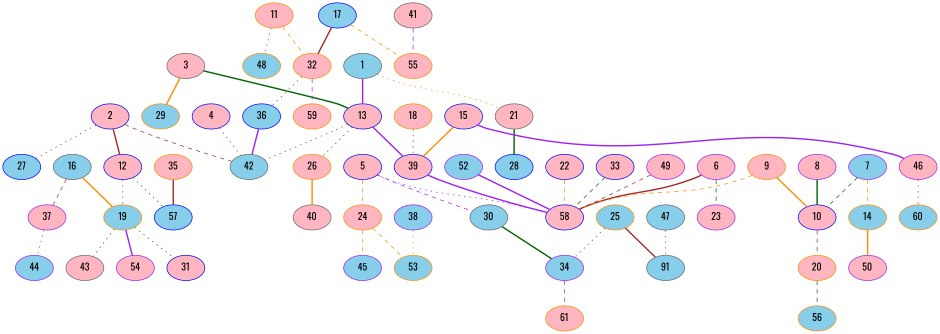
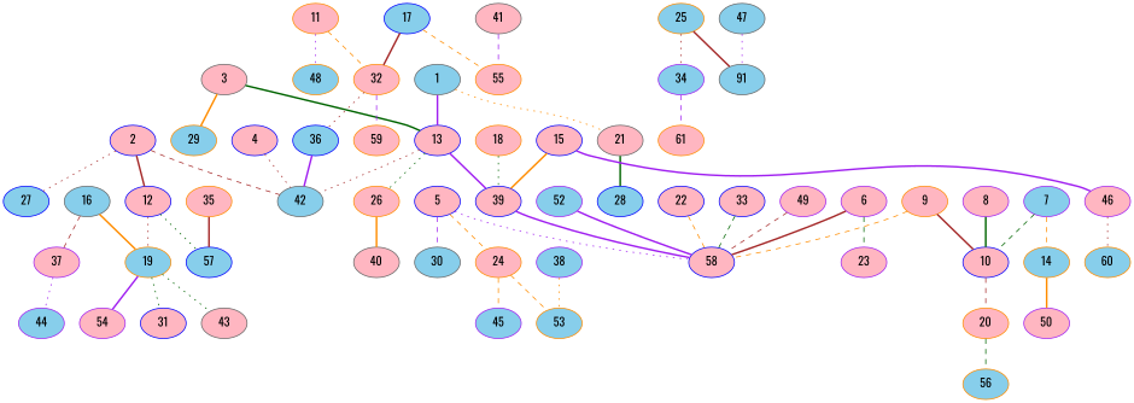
  graph {
    fontname=Oswald
    node [color=darkorange fillcolor=lightpink fontname=Oswald style=filled]
    edge [color=darkorange fontname=Oswald style=bold weight=1.0]
    1 [color=gray40 fillcolor=skyblue]
    13 [color=blue]
    21 [color=gray40]
    42 [color=gray40 fillcolor=skyblue]
    26
    39 [color=blue]
    28 [color=blue fillcolor=skyblue]
    2 [color=blue]
    12 [color=blue]
    27 [color=blue fillcolor=skyblue]
    19 [fillcolor=skyblue]
    57 [color=blue fillcolor=skyblue]
    3 [color=gray40]
    29 [fillcolor=skyblue]
    4 [color=blue]
    24
    5 [color=blue]
    30 [color=gray40 fillcolor=skyblue]
    58 [color=blue]
    45 [color=purple fillcolor=skyblue]
    53 [fillcolor=skyblue]
    34 [color=purple fillcolor=skyblue]
    6 [color=purple]
    23 [color=purple]
    7 [color=purple fillcolor=skyblue]
    10 [color=blue]
    14 [fillcolor=skyblue]
    20
    50 [color=purple]
    8 [color=purple]
    9
    56 [fillcolor=skyblue]
    11
    32
    48 [fillcolor=skyblue]
    36 [color=blue fillcolor=skyblue]
    59
    31 [color=blue]
    43 [color=gray40]
    54 [color=purple]
    40 [color=gray40]
    15 [color=blue]
    46 [color=purple]
    60 [fillcolor=skyblue]
    16 [color=gray40 fillcolor=skyblue]
    37 [color=purple]
    44 [color=purple fillcolor=skyblue]
    17 [color=blue fillcolor=skyblue]
    55
    18
    22 [color=blue]
    25 [fillcolor=skyblue]
    n53 [color=gray40 fillcolor=skyblue label=91]
    61
    33 [color=blue]
    35
    38 [color=purple fillcolor=skyblue]
    41 [color=gray40]
    47 [color=gray40 fillcolor=skyblue]
    49 [color=purple]
    52 [color=purple fillcolor=skyblue]
    1 -- 13 [color=purple]
    1 -- 21 [style=dotted]
    13 -- 42 [color=brown style=dotted]
    13 -- 26 [color=darkgreen style=dotted]
    13 -- 39 [color=purple]
    21 -- 28 [color=darkgreen]
    26 -- 40
    39 -- 58 [color=purple]
    2 -- 42 [color=brown style=dashed]
    2 -- 12 [color=brown]
    2 -- 27 [color=brown style=dotted]
    12 -- 19 [color=brown style=dotted]
    12 -- 57 [color=darkgreen style=dotted]
    19 -- 31 [color=darkgreen style=dotted]
    19 -- 43 [color=darkgreen style=dotted]
    19 -- 54 [color=purple]
    3 -- 13 [color=darkgreen]
    3 -- 29
    4 -- 42 [color=brown style=dotted]
    24 -- 45 [style=dashed]
    24 -- 53 [style=dashed]
    5 -- 24 [style=dashed]
    5 -- 30 [color=purple style=dashed]
    5 -- 58 [color=purple style=dotted]
-   30 -- 34 [color=darkgreen]
    34 -- 61 [color=purple style=dashed]
    6 -- 58 [color=brown]
    6 -- 23 [color=darkgreen style=dashed]
    7 -- 10 [color=darkgreen style=dashed]
    7 -- 14 [style=dashed]
    10 -- 20 [color=brown style=dashed]
    14 -- 50
    20 -- 56 [color=darkgreen style=dashed]
    8 -- 10 [color=darkgreen]
    9 -- 58 [style=dashed]
-   9 -- 10
+   9 -- 10 [color=brown]
    11 -- 32 [style=dashed]
    11 -- 48 [color=purple style=dotted]
    32 -- 36 [color=brown style=dotted]
    32 -- 59 [color=purple style=dashed]
    36 -- 42 [color=purple]
    15 -- 39
    15 -- 46 [color=purple]
    46 -- 60 [color=brown style=dotted]
    16 -- 19
    16 -- 37 [color=brown style=dashed]
    37 -- 44 [color=purple style=dotted]
    17 -- 32 [color=brown]
    17 -- 55 [style=dashed]
    18 -- 39 [color=darkgreen style=dotted]
    22 -- 58 [style=dashed]
    25 -- 34 [color=brown style=dotted]
    25 -- n53 [color=brown]
    33 -- 58 [color=darkgreen style=dashed]
    35 -- 57 [color=brown]
    38 -- 53 [style=dotted]
    41 -- 55 [color=purple style=dashed]
    47 -- n53 [color=purple style=dotted]
    49 -- 58 [color=brown style=dashed]
    52 -- 58 [color=purple]
  }
